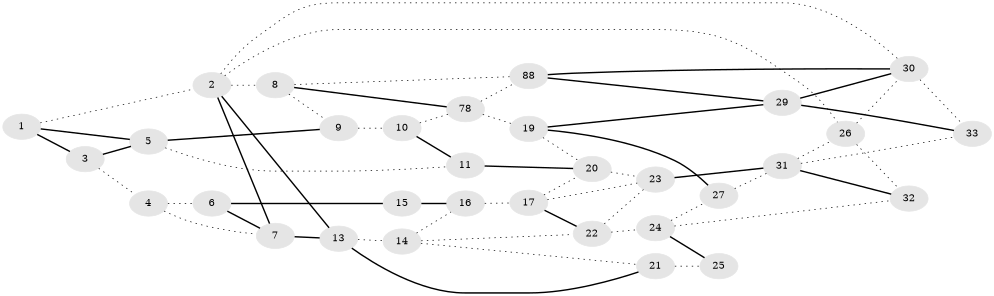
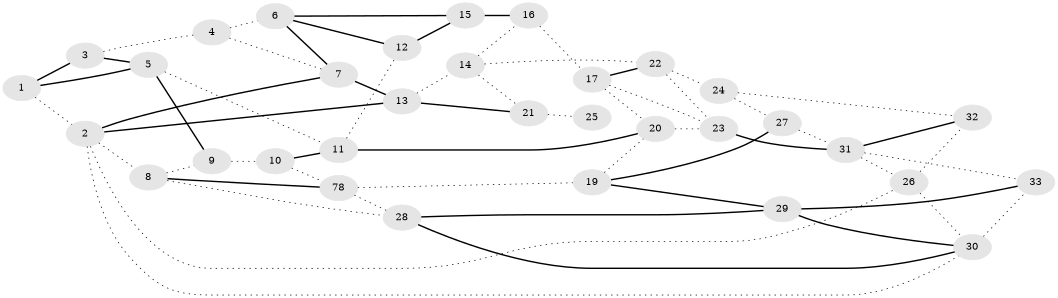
  graph {
    rankdir=LR
    node [color=gray90 style=filled]
    edge [style=dotted weight=1.0]
    1
    2
    3
    5
    7
    8
    13
    26
    30
    4
    9
    11
    n13 [label=78]
-   28 [label=88]
+   28
    14
    21
    32
    33
    6
+   12
    15
    10
    20
    16
    19
    29
    23
    22
    25
    17
    24
    31
    27
    1 -- 2
    1 -- 3 [style=bold]
    1 -- 5 [style=bold]
    2 -- 7 [style=bold]
    2 -- 8
    2 -- 13 [style=bold]
    2 -- 26
    2 -- 30
    3 -- 5 [style=bold]
    3 -- 4
    5 -- 9 [style=bold]
    5 -- 11
    7 -- 13 [style=bold]
    8 -- 9
    8 -- n13 [style=bold]
    8 -- 28
    13 -- 14
    13 -- 21 [style=bold]
    26 -- 30
    26 -- 32 [weight=2.0]
    30 -- 33
    4 -- 7
    4 -- 6
    9 -- 10 [weight=2.0]
+   11 -- 12
    11 -- 20 [style=bold]
    n13 -- 28
    n13 -- 19
    28 -- 30 [style=bold]
    28 -- 29 [style=bold]
    14 -- 21
    14 -- 16
    14 -- 22
    21 -- 25 [weight=2.0]
    6 -- 7 [style=bold]
+   6 -- 12 [style=bold]
    6 -- 15 [style=bold]
+   12 -- 15 [style=bold]
    15 -- 16 [style=bold weight=2.0]
    10 -- 11 [style=bold]
    10 -- n13
    20 -- 23
    16 -- 17
    19 -- 20
    19 -- 29 [style=bold]
    19 -- 27 [style=bold]
    29 -- 30 [style=bold]
    29 -- 33 [style=bold]
    23 -- 31 [style=bold]
    22 -- 23
    22 -- 24
    17 -- 20
    17 -- 23
    17 -- 22 [style=bold]
    24 -- 32
-   24 -- 25 [style=bold]
    24 -- 27
    31 -- 26
    31 -- 32 [style=bold]
    31 -- 33 [weight=2.0]
    27 -- 31
  }
